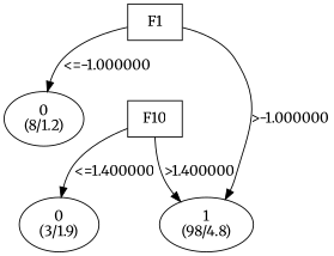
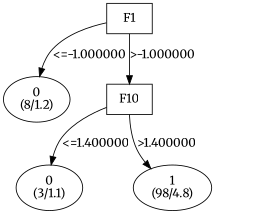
  digraph {
    fontname=Merriweather
    node [fontname=Merriweather shape=ellipse]
    edge [fontname=Merriweather]
    n1 [label="F1\n" shape=box]
    n2 [label="0\n(8/1.2)"]
    n3 [label="F10\n" shape=box]
-   n4 [label="0\n(3/1.9)"]
+   n4 [label="0\n(3/1.1)"]
    n5 [label="1\n(98/4.8)"]
    n1 -> n2 [label="<=-1.000000"]
-   n1 -> n5 [label=">-1.000000"]
+   n1 -> n3 [label=">-1.000000"]
    n3 -> n4 [label="<=1.400000"]
    n3 -> n5 [label=">1.400000"]
  }
